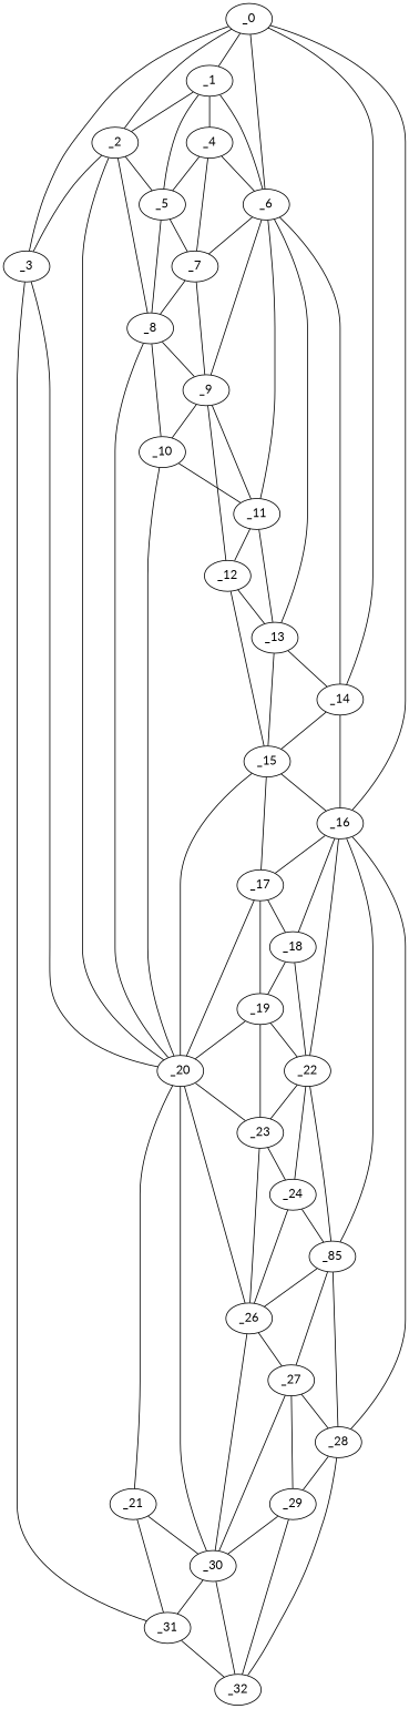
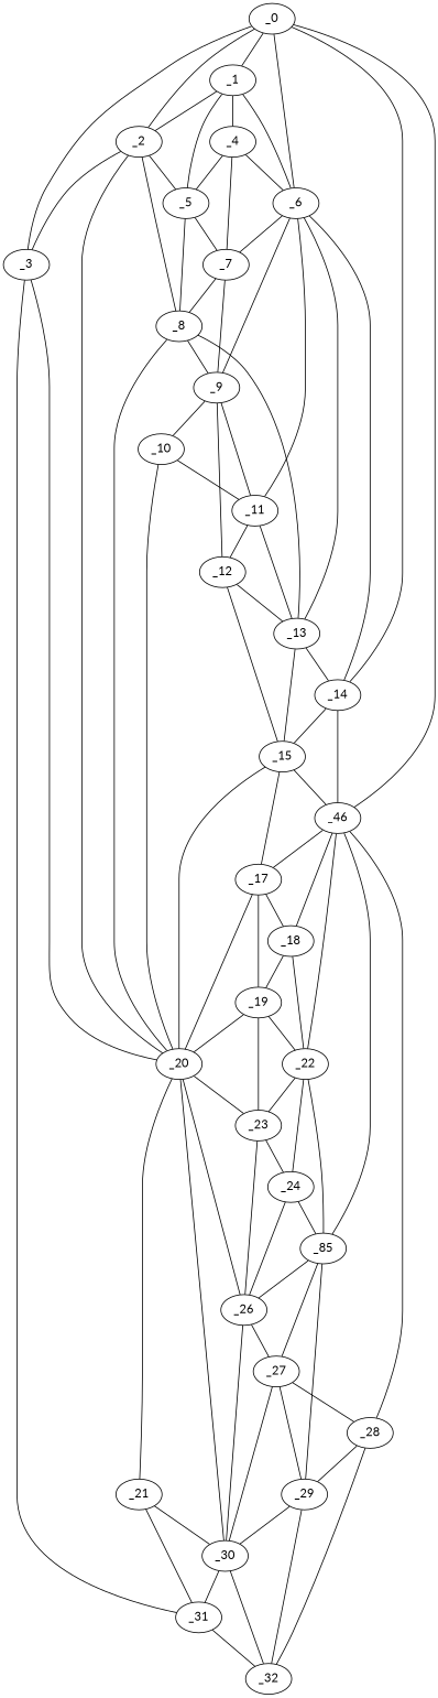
  graph {
    fontname=Lato
    node [fontname=Lato x=12 y=30]
    edge [fontname=Lato valence=2]
    _0 [x=8 y=22]
    _1 [x=10]
    _2 [y=44]
    _3 [y=109]
    _6 [x=23 y=23]
    _14 [x=50 y=21]
-   _16 [x=59 y=20]
+   _16 [x=59 y=20 label=_46]
    _4 [x=20 y=31]
    _5 [x=22 y=38]
    _8 [x=27 y=37]
    _20 [x=67 y=56]
    _31 [x=121 y=105]
    _7 [x=26]
    _9 [x=33]
    _11 [x=36 y=23]
    _13 [x=44 y=22]
    _15 [x=50]
    _17 [x=62 y=33]
    _18 [x=65]
    _22 [x=70 y=29]
    n21 [label=_85 x=85]
    _28 [x=115 y=18]
    _10 [x=34 y=36]
    _21 [x=69 y=106]
    _23 [x=72 y=36]
    _26 [x=91 y=39]
    _30 [x=120 y=54]
    _32 [x=124 y=41]
    _12 [x=40 y=34]
    _19 [x=67 y=37]
    _24 [x=79 y=32]
    _27 [x=102 y=35]
    _29 [x=116 y=39]
    _0 -- _1 [valence=1]
    _0 -- _2 [valence=1]
    _0 -- _3 [valence=1]
    _0 -- _6
    _0 -- _14 [valence=1]
    _0 -- _16 [valence=1]
    _1 -- _2
    _1 -- _6
    _1 -- _4
    _1 -- _5
    _2 -- _3 [valence=1]
    _2 -- _5
    _2 -- _8
    _2 -- _20
    _3 -- _20
    _3 -- _31 [valence=1]
    _6 -- _14
    _6 -- _7
    _6 -- _9 [valence=1]
    _6 -- _11
    _6 -- _13
    _14 -- _16
    _14 -- _15 [valence=1]
    _16 -- _17
    _16 -- _18
    _16 -- _22 [valence=1]
    _16 -- n21
    _16 -- _28 [valence=1]
    _4 -- _6 [valence=1]
    _4 -- _5 [valence=1]
    _4 -- _7
    _5 -- _8
    _5 -- _7
    _8 -- _20
    _8 -- _9 [valence=1]
-   _8 -- _10
+   _8 -- _13
    _20 -- _21 [valence=1]
    _20 -- _23 [valence=1]
    _20 -- _26 [valence=1]
    _20 -- _30
    _31 -- _32 [valence=1]
    _7 -- _8 [valence=1]
    _7 -- _9
    _9 -- _11 [valence=1]
    _9 -- _10 [valence=1]
    _9 -- _12
    _11 -- _13 [valence=1]
    _11 -- _12
    _13 -- _14 [valence=1]
    _13 -- _15
    _15 -- _16
    _15 -- _20
    _15 -- _17
    _17 -- _20
    _17 -- _18 [valence=1]
    _17 -- _19
    _18 -- _22 [valence=1]
    _18 -- _19
    _22 -- n21
    _22 -- _23
    _22 -- _24
-   n21 -- _28 [valence=1]
+   n21 -- _29 [valence=1]
    n21 -- _26
    n21 -- _27
    _28 -- _32 [valence=1]
    _28 -- _29
    _10 -- _20 [valence=1]
    _10 -- _11
    _21 -- _31 [valence=1]
    _21 -- _30
    _23 -- _26
    _23 -- _24 [valence=1]
    _26 -- _30
    _26 -- _27 [valence=1]
    _30 -- _31
    _30 -- _32 [valence=1]
    _12 -- _13 [valence=1]
    _12 -- _15 [valence=1]
    _19 -- _20
    _19 -- _22
    _19 -- _23 [valence=1]
    _24 -- n21 [valence=1]
    _24 -- _26
    _27 -- _28
    _27 -- _30
    _27 -- _29
    _29 -- _30
    _29 -- _32
  }
